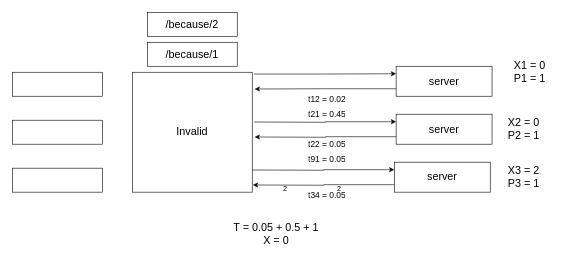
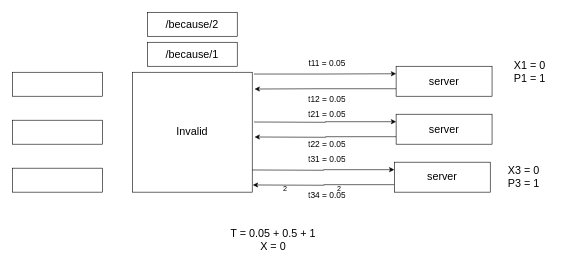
  <mxCell id="0" />
  <mxCell id="1" parent="0" />
  <mxCell id="2" value="" style="rounded=0;whiteSpace=wrap;html=1;" parent="1" vertex="1"><mxGeometry x="20" y="120" width="150" height="40" as="geometry" /></mxCell>
  <mxCell id="3" value="" style="rounded=0;whiteSpace=wrap;html=1;" parent="1" vertex="1"><mxGeometry x="20" y="200" width="150" height="40" as="geometry" /></mxCell>
  <mxCell id="4" value="" style="rounded=0;whiteSpace=wrap;html=1;" parent="1" vertex="1"><mxGeometry x="20" y="280" width="150" height="40" as="geometry" /></mxCell>
  <mxCell id="5" value="&lt;font style=&quot;font-size: 18px&quot;&gt;Invalid&lt;/font&gt;" style="whiteSpace=wrap;html=1;aspect=fixed;" parent="1" vertex="1"><mxGeometry x="220" y="120" width="200" height="200" as="geometry" /></mxCell>
  <mxCell id="6" style="edgeStyle=orthogonalEdgeStyle;rounded=0;orthogonalLoop=1;jettySize=auto;html=1;exitX=1.015;exitY=0.015;exitDx=0;exitDy=0;entryX=0;entryY=0.25;entryDx=0;entryDy=0;exitPerimeter=0;" parent="1" source="5" target="8" edge="1"><mxGeometry relative="1" as="geometry" /></mxCell>
  <mxCell id="7" style="edgeStyle=orthogonalEdgeStyle;rounded=0;orthogonalLoop=1;jettySize=auto;html=1;exitX=0;exitY=0.75;exitDx=0;exitDy=0;entryX=1.02;entryY=0.14;entryDx=0;entryDy=0;entryPerimeter=0;" parent="1" source="8" target="5" edge="1"><mxGeometry relative="1" as="geometry" /></mxCell>
  <mxCell id="8" value="&lt;span style=&quot;white-space: normal&quot;&gt;&lt;font style=&quot;font-size: 18px&quot;&gt;server&lt;br&gt;&lt;/font&gt;&lt;/span&gt;" style="rounded=0;whiteSpace=wrap;html=1;" parent="1" vertex="1"><mxGeometry x="660" y="110" width="160" height="50" as="geometry" /></mxCell>
- <mxCell id="9" value="&lt;font style=&quot;font-size: 18px&quot;&gt;T = 0.05 + 0.5 + 1&lt;br&gt;X = 0&lt;br&gt;&lt;/font&gt;" style="text;html=1;strokeColor=none;fillColor=none;align=center;verticalAlign=middle;whiteSpace=wrap;overflow=hidden;" parent="1" vertex="1"><mxGeometry x="20" y="360" width="880" height="60" as="geometry" /></mxCell>
+ <mxCell id="9" value="&lt;font style=&quot;font-size: 18px&quot;&gt;T = 0.05 + 0.5 + 1&lt;br&gt;X = 0&lt;br&gt;&lt;/font&gt;" style="text;html=1;strokeColor=none;fillColor=none;align=center;verticalAlign=middle;whiteSpace=wrap;overflow=hidden;" parent="1" vertex="1"><mxGeometry x="15" y="370" width="880" height="60" as="geometry" /></mxCell>
  <mxCell id="10" style="edgeStyle=orthogonalEdgeStyle;rounded=0;orthogonalLoop=1;jettySize=auto;html=1;exitX=1.015;exitY=0.015;exitDx=0;exitDy=0;entryX=0;entryY=0.25;entryDx=0;entryDy=0;exitPerimeter=0;" parent="1" target="12" edge="1"><mxGeometry relative="1" as="geometry"><mxPoint x="423" y="203" as="sourcePoint" /></mxGeometry></mxCell>
  <mxCell id="11" style="edgeStyle=orthogonalEdgeStyle;rounded=0;orthogonalLoop=1;jettySize=auto;html=1;exitX=0;exitY=0.75;exitDx=0;exitDy=0;entryX=1.02;entryY=0.14;entryDx=0;entryDy=0;entryPerimeter=0;" parent="1" source="12" edge="1"><mxGeometry relative="1" as="geometry"><mxPoint x="424" y="228" as="targetPoint" /></mxGeometry></mxCell>
  <mxCell id="12" value="&lt;span style=&quot;white-space: normal&quot;&gt;&lt;font style=&quot;font-size: 18px&quot;&gt;server&lt;br&gt;&lt;/font&gt;&lt;/span&gt;" style="rounded=0;whiteSpace=wrap;html=1;" parent="1" vertex="1"><mxGeometry x="660" y="190" width="160" height="50" as="geometry" /></mxCell>
  <mxCell id="13" style="edgeStyle=orthogonalEdgeStyle;rounded=0;orthogonalLoop=1;jettySize=auto;html=1;exitX=1.015;exitY=0.015;exitDx=0;exitDy=0;entryX=0;entryY=0.25;entryDx=0;entryDy=0;exitPerimeter=0;" parent="1" target="15" edge="1"><mxGeometry relative="1" as="geometry"><mxPoint x="420" y="283" as="sourcePoint" /></mxGeometry></mxCell>
  <mxCell id="14" style="edgeStyle=orthogonalEdgeStyle;rounded=0;orthogonalLoop=1;jettySize=auto;html=1;exitX=0;exitY=0.75;exitDx=0;exitDy=0;entryX=1.02;entryY=0.14;entryDx=0;entryDy=0;entryPerimeter=0;" parent="1" source="15" edge="1"><mxGeometry relative="1" as="geometry"><mxPoint x="421" y="308" as="targetPoint" /></mxGeometry></mxCell>
  <mxCell id="15" value="&lt;span style=&quot;white-space: normal&quot;&gt;&lt;font style=&quot;font-size: 18px&quot;&gt;server&lt;br&gt;&lt;/font&gt;&lt;/span&gt;" style="rounded=0;whiteSpace=wrap;html=1;" parent="1" vertex="1"><mxGeometry x="657" y="270" width="160" height="50" as="geometry" /></mxCell>
  <mxCell id="16" value="&lt;span style=&quot;font-size: 18px ; white-space: normal&quot;&gt;/because/1&lt;/span&gt;" style="rounded=0;whiteSpace=wrap;html=1;" parent="1" vertex="1"><mxGeometry x="245" y="70" width="150" height="40" as="geometry" /></mxCell>
  <mxCell id="17" value="&lt;span style=&quot;font-size: 18px ; white-space: normal&quot;&gt;/because/2&lt;/span&gt;" style="rounded=0;whiteSpace=wrap;html=1;" parent="1" vertex="1"><mxGeometry x="245" y="20" width="150" height="40" as="geometry" /></mxCell>
- <mxCell id="19" value="&lt;font style=&quot;font-size: 14px&quot;&gt;t12 = 0.02&lt;/font&gt;" style="text;html=1;strokeColor=none;fillColor=none;align=center;verticalAlign=middle;whiteSpace=wrap;overflow=hidden;" parent="1" vertex="1"><mxGeometry x="500" y="150" width="90" height="30" as="geometry" /></mxCell>
- <mxCell id="20" value="&lt;font style=&quot;font-size: 14px&quot;&gt;t21 = 0.45&lt;/font&gt;" style="text;html=1;strokeColor=none;fillColor=none;align=center;verticalAlign=middle;whiteSpace=wrap;overflow=hidden;" parent="1" vertex="1"><mxGeometry x="500" y="175" width="90" height="30" as="geometry" /></mxCell>
+ <mxCell id="18" value="&lt;font style=&quot;font-size: 14px&quot;&gt;t11 = 0.05&lt;/font&gt;" style="text;html=1;strokeColor=none;fillColor=none;align=center;verticalAlign=middle;whiteSpace=wrap;overflow=hidden;" parent="1" vertex="1"><mxGeometry x="500" y="90" width="90" height="30" as="geometry" /></mxCell>
+ <mxCell id="19" value="&lt;font style=&quot;font-size: 14px&quot;&gt;t12 = 0.05&lt;/font&gt;" style="text;html=1;strokeColor=none;fillColor=none;align=center;verticalAlign=middle;whiteSpace=wrap;overflow=hidden;" parent="1" vertex="1"><mxGeometry x="500" y="150" width="90" height="30" as="geometry" /></mxCell>
+ <mxCell id="20" value="&lt;font style=&quot;font-size: 14px&quot;&gt;t21 = 0.05&lt;/font&gt;" style="text;html=1;strokeColor=none;fillColor=none;align=center;verticalAlign=middle;whiteSpace=wrap;overflow=hidden;" parent="1" vertex="1"><mxGeometry x="500" y="175" width="90" height="30" as="geometry" /></mxCell>
  <mxCell id="21" value="&lt;font style=&quot;font-size: 14px&quot;&gt;t22 = 0.05&lt;/font&gt;" style="text;html=1;strokeColor=none;fillColor=none;align=center;verticalAlign=middle;whiteSpace=wrap;overflow=hidden;" parent="1" vertex="1"><mxGeometry x="500" y="225" width="90" height="30" as="geometry" /></mxCell>
- <mxCell id="22" value="&lt;font style=&quot;font-size: 14px&quot;&gt;t91 = 0.05&lt;/font&gt;" style="text;html=1;strokeColor=none;fillColor=none;align=center;verticalAlign=middle;whiteSpace=wrap;overflow=hidden;" parent="1" vertex="1"><mxGeometry x="500" y="250" width="90" height="30" as="geometry" /></mxCell>
+ <mxCell id="22" value="&lt;font style=&quot;font-size: 14px&quot;&gt;t31 = 0.05&lt;/font&gt;" style="text;html=1;strokeColor=none;fillColor=none;align=center;verticalAlign=middle;whiteSpace=wrap;overflow=hidden;" parent="1" vertex="1"><mxGeometry x="500" y="250" width="90" height="30" as="geometry" /></mxCell>
  <mxCell id="23" value="&lt;font style=&quot;font-size: 14px&quot;&gt;t34 = 0.05&lt;/font&gt;" style="text;html=1;strokeColor=none;fillColor=none;align=center;verticalAlign=middle;whiteSpace=wrap;overflow=hidden;" parent="1" vertex="1"><mxGeometry x="500" y="310" width="90" height="30" as="geometry" /></mxCell>
  <mxCell id="24" value="&lt;font style=&quot;font-size: 18px&quot;&gt;X1 = 0&lt;br&gt;P1 = 1&lt;/font&gt;" style="text;html=1;strokeColor=none;fillColor=none;align=center;verticalAlign=middle;whiteSpace=wrap;overflow=hidden;" parent="1" vertex="1"><mxGeometry x="836" y="95" width="94" height="50" as="geometry" /></mxCell>
- <mxCell id="25" value="&lt;font style=&quot;font-size: 18px&quot;&gt;X2 = 0&lt;br&gt;P2 = 1&lt;/font&gt;" style="text;html=1;strokeColor=none;fillColor=none;align=center;verticalAlign=middle;whiteSpace=wrap;overflow=hidden;" parent="1" vertex="1"><mxGeometry x="826" y="190" width="94" height="50" as="geometry" /></mxCell>
- <mxCell id="26" value="&lt;font style=&quot;font-size: 18px&quot;&gt;X3 = 2&lt;br&gt;P3 = 1&lt;/font&gt;" style="text;html=1;strokeColor=none;fillColor=none;align=center;verticalAlign=middle;whiteSpace=wrap;overflow=hidden;" parent="1" vertex="1"><mxGeometry x="826" y="270" width="94" height="50" as="geometry" /></mxCell>
+ <mxCell id="26" value="&lt;font style=&quot;font-size: 18px&quot;&gt;X3 = 0&lt;br&gt;P3 = 1&lt;/font&gt;" style="text;html=1;strokeColor=none;fillColor=none;align=center;verticalAlign=middle;whiteSpace=wrap;overflow=hidden;" parent="1" vertex="1"><mxGeometry x="826" y="270" width="94" height="50" as="geometry" /></mxCell>
  <mxCell id="27" value="2" style="text;html=1;" vertex="1" parent="1"><mxGeometry x="560" y="300" width="30" height="30" as="geometry" /></mxCell>
  <mxCell id="28" value="2" style="text;html=1;" vertex="1" parent="1"><mxGeometry x="470" y="300" width="30" height="30" as="geometry" /></mxCell>
